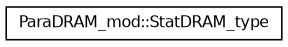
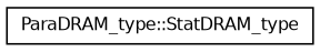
  digraph {
    rankdir=TB
-   n1 [color=black fillcolor=white fontname=Helvetica fontsize=10 height=0.2 label="ParaDRAM_mod::StatDRAM_type" shape=record style=filled width=0.4]
+   n1 [color=black fillcolor=white fontname=Helvetica fontsize=10 height=0.2 label="ParaDRAM_type::StatDRAM_type" shape=record style=filled width=0.4]
  }
